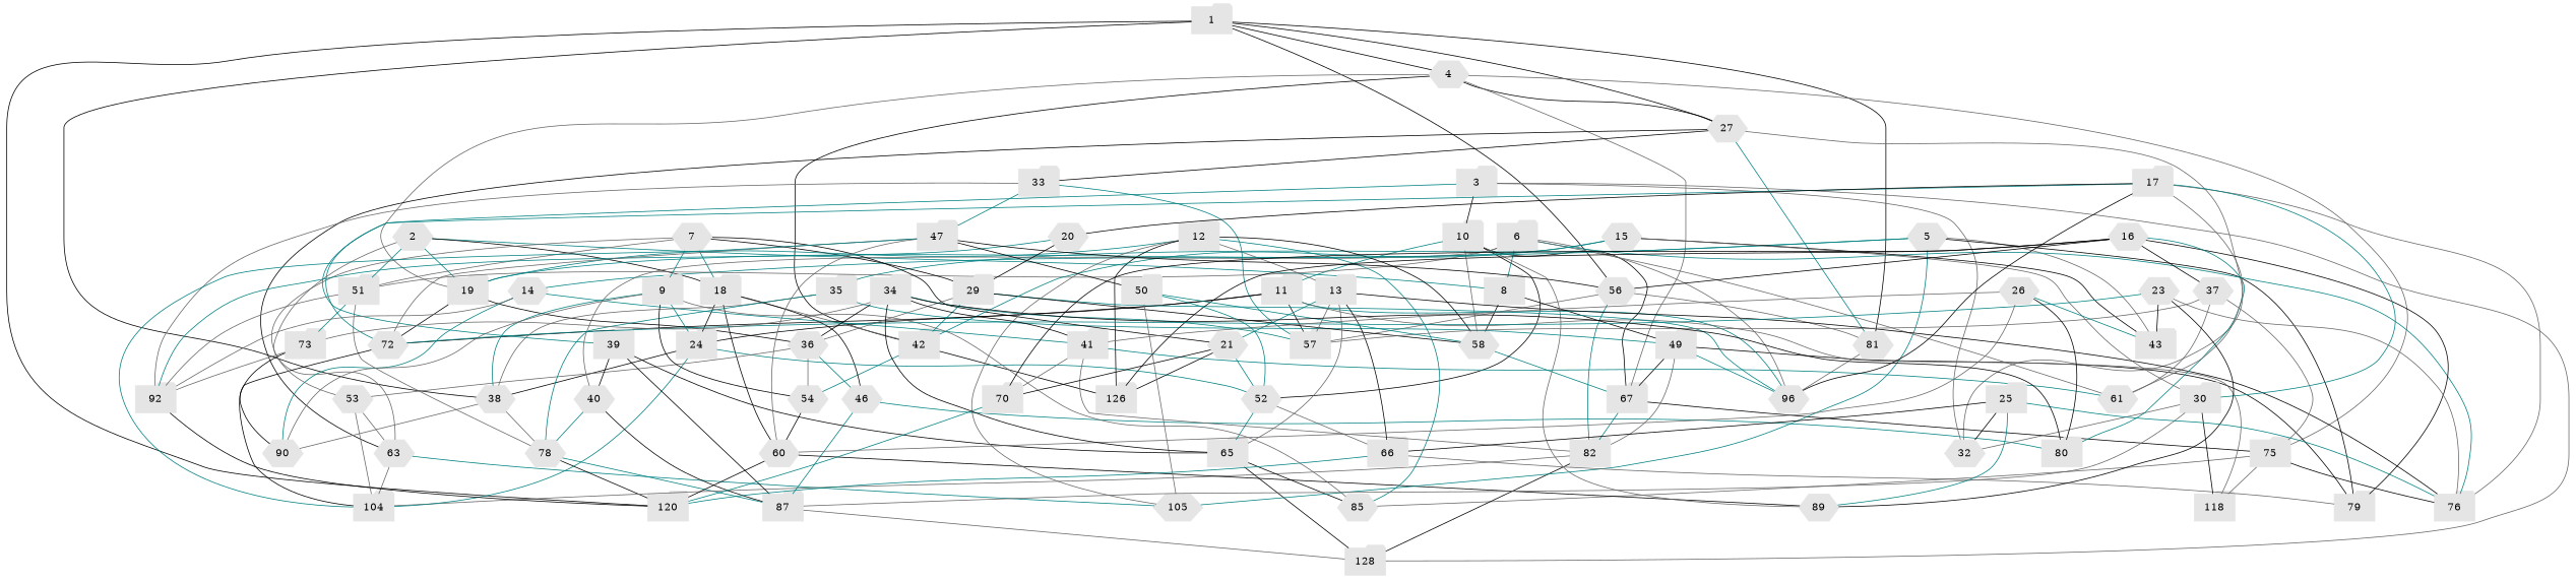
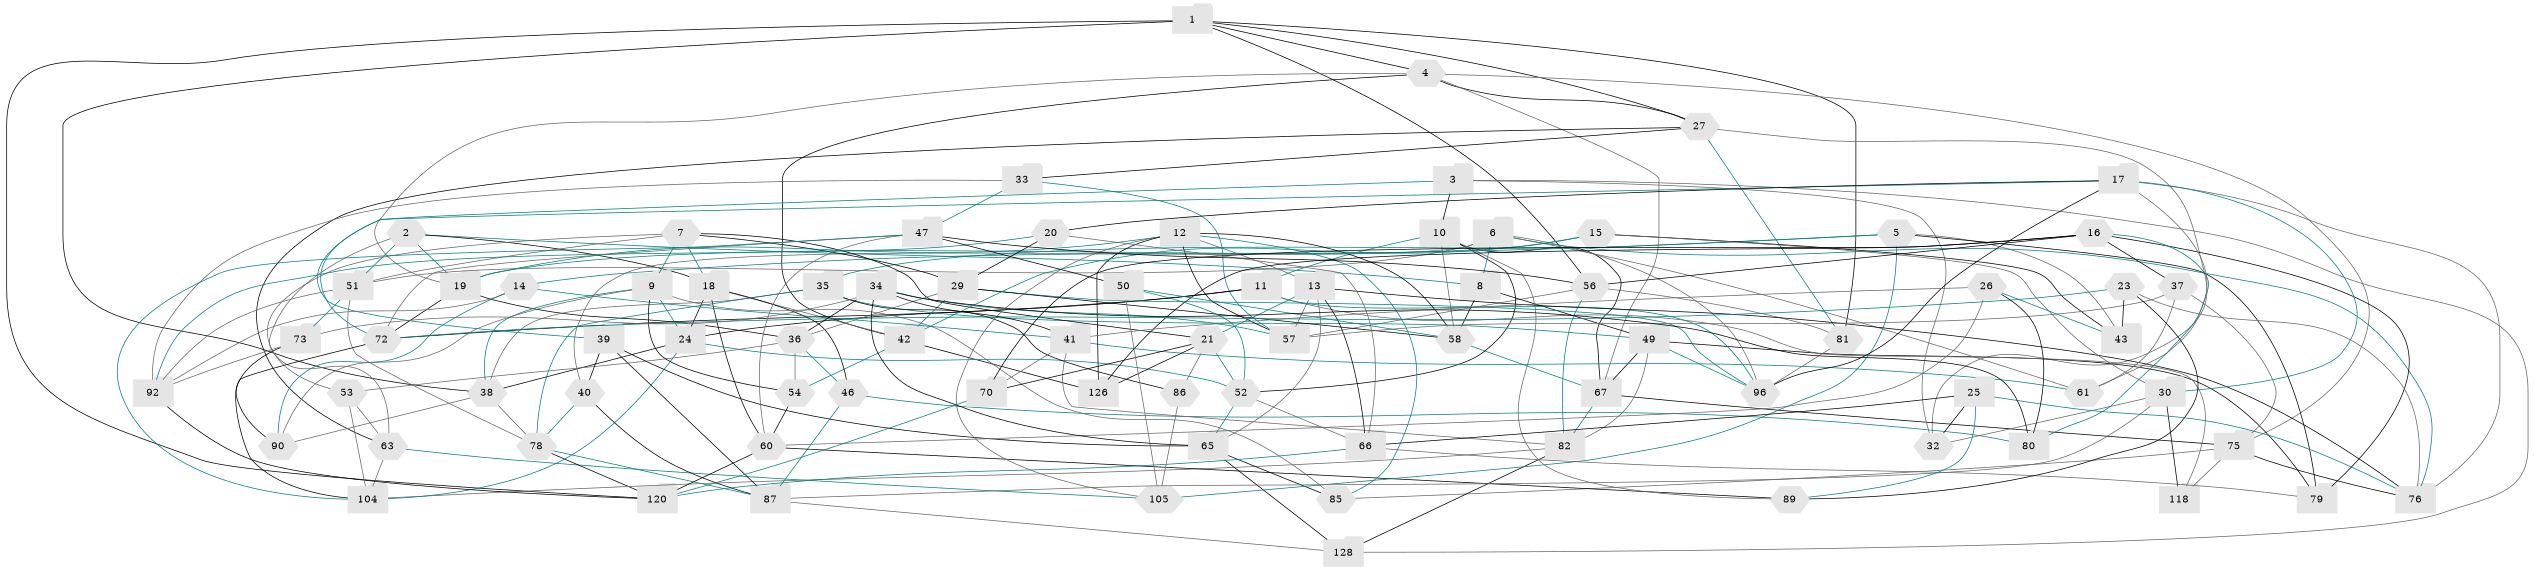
  graph {
    node [color=gray90 shape=folder style=filled]
    edge [color=black]
    1 [super="+115"]
    4 [shape=hexagon super="+112"]
    27 [shape=hexagon super="+95"]
    38 [shape=hexagon super="+110"]
    56 [shape=hexagon super="+122"]
    81 [shape=hexagon]
    120 [super="+121"]
    19 [super="+111"]
    42 [super="+103"]
    67 [super="+107"]
    75 [super="+108"]
    63 [shape=hexagon super="+97"]
    32 [shape=hexagon]
    33
    90 [shape=hexagon]
    78 [shape=hexagon super="+83"]
    57 [super="+59"]
    82 [super="+94"]
    96 [shape=hexagon super="+123"]
    2 [shape=hexagon super="+124"]
    8
    18 [super="+93"]
    51 [super="+55"]
    49 [super="+74"]
    58 [shape=hexagon super="+119"]
    24 [super="+28"]
    46 [shape=hexagon]
    60 [shape=hexagon super="+62"]
    72 [shape=hexagon super="+125"]
    36 [shape=hexagon super="+114"]
    92 [super="+100"]
    73
    105 [shape=hexagon super="+129"]
    104 [super="+113"]
    10 [super="+71"]
    11 [super="+101"]
    52 [shape=hexagon super="+109"]
    89 [shape=hexagon]
    3
    39
    128
    40 [shape=hexagon]
    65 [super="+106"]
    87 [super="+98"]
    54 [shape=hexagon]
    126
    76 [super="+116"]
    85 [shape=hexagon]
    118
    5 [shape=hexagon super="+45"]
    14 [shape=hexagon]
    35 [super="+117"]
    43
    79
    41 [super="+91"]
+   86 [shape=hexagon]
    6 [super="+88"]
    61 [shape=hexagon]
    7 [shape=hexagon super="+99"]
    9 [super="+127"]
    21 [shape=hexagon super="+22"]
    29 [super="+77"]
    53 [shape=hexagon]
    70
    66 [super="+68"]
    12 [super="+31"]
    13 [super="+84"]
    15 [shape=hexagon]
    30 [super="+69"]
    16 [shape=hexagon super="+44"]
    37 [shape=hexagon]
    80
    17 [super="+102"]
    20 [shape=hexagon]
    23 [shape=hexagon]
    25
    26 [shape=hexagon]
    47 [super="+64"]
    50
    34 [super="+48"]
    1 -- 4
    1 -- 27
    1 -- 38
    1 -- 56
    1 -- 81
    1 -- 120
    4 -- 27
    4 -- 19 [color=gray40]
    4 -- 42
    4 -- 67 [color=gray40]
    4 -- 75 [color=gray40]
    27 -- 81 [color=teal]
    27 -- 63
    27 -- 32 [color=gray40]
    27 -- 33
    38 -- 90 [color=gray40]
    38 -- 78 [color=gray40]
    56 -- 81 [color=gray40]
    56 -- 57 [color=gray40]
    56 -- 82 [color=teal]
    81 -- 96 [color=gray40]
    19 -- 72
    19 -- 36
    42 -- 54 [color=teal]
    42 -- 126
    67 -- 75
    67 -- 82 [color=teal]
    75 -- 76
    75 -- 85 [color=gray40]
    75 -- 118 [color=gray40]
    63 -- 105 [color=teal]
    63 -- 104 [color=gray40]
    33 -- 57 [color=teal]
    33 -- 92 [color=gray40]
    33 -- 47 [color=teal]
    78 -- 120
    78 -- 87 [color=teal]
    82 -- 104 [color=gray40]
    82 -- 128
    2 -- 19 [color=teal]
    2 -- 63 [color=gray40 weight=2]
    2 -- 8 [color=teal]
    2 -- 18
    2 -- 51 [color=teal]
    8 -- 49
    8 -- 58
    18 -- 42 [color=gray40]
    18 -- 24
    18 -- 46
    18 -- 60
    51 -- 78 [color=gray40]
    51 -- 92 [color=gray40]
    51 -- 73 [color=teal]
    49 -- 67
    49 -- 82 [color=gray40]
    49 -- 96 [color=teal]
    49 -- 79
    58 -- 67 [color=teal]
    24 -- 38
    24 -- 104 [color=teal]
    24 -- 52 [color=teal]
    46 -- 87 [color=teal]
    46 -- 80 [color=teal]
    60 -- 120
    60 -- 89
    72 -- 104
    36 -- 46 [color=teal]
    36 -- 54 [color=gray40]
    36 -- 53 [color=gray40]
    92 -- 120
    73 -- 90
    73 -- 92 [color=gray40]
    10 -- 67
    10 -- 58 [color=gray40]
    10 -- 11 [color=teal]
    10 -- 52
    10 -- 89 [color=gray40]
-   11 -- 57
+   12 -- 57
    11 -- 96 [color=teal]
    11 -- 24
    11 -- 72
    11 -- 118 [color=gray40]
    52 -- 65 [color=teal]
    52 -- 66 [color=gray40]
    3 -- 32 [color=gray40]
    3 -- 10
    3 -- 39 [color=teal]
    3 -- 128 [color=gray40]
    39 -- 40
    39 -- 65
    39 -- 87
    40 -- 78 [color=teal]
    40 -- 87
    65 -- 128
    65 -- 85
    87 -- 128 [color=gray40]
    54 -- 60
    5 -- 105 [color=teal weight=2]
    5 -- 14 [color=teal]
    5 -- 35 [color=teal]
    5 -- 43 [color=gray40]
    5 -- 79
    14 -- 90 [color=teal]
    14 -- 92 [color=gray40]
    14 -- 41 [color=teal]
    35 -- 38 [color=gray40]
    35 -- 78 [color=teal]
    35 -- 49 [color=teal]
+   35 -- 86 [weight=2]
    41 -- 82 [color=gray40]
    41 -- 61 [color=teal]
    41 -- 70 [color=gray40]
+   86 -- 105 [color=gray40]
    6 -- 96 [color=gray40]
    6 -- 8 [color=teal]
    6 -- 51 [color=gray40]
    6 -- 40 [color=gray40]
    6 -- 76 [color=teal]
    6 -- 61 [color=gray40]
    7 -- 18 [color=teal]
    7 -- 51 [color=gray40]
    7 -- 9 [color=teal]
    7 -- 21
    7 -- 29
    7 -- 53 [color=gray40]
    9 -- 38 [color=teal]
    9 -- 90 [color=gray40]
    9 -- 24 [color=teal]
    9 -- 54
    9 -- 85 [color=gray40]
    21 -- 52 [color=teal]
    21 -- 126
+   21 -- 86 [color=gray40]
    21 -- 70
    29 -- 42 [color=teal]
    29 -- 96 [color=teal]
    29 -- 58
    29 -- 36 [color=gray40]
    53 -- 63 [color=gray40]
    53 -- 104 [color=gray40]
    70 -- 120 [color=teal]
    66 -- 120 [color=teal]
    66 -- 79 [color=gray40]
    12 -- 19 [color=teal]
    12 -- 58
    12 -- 105 [color=gray40]
    12 -- 126
    12 -- 85 [color=teal]
    12 -- 13 [color=gray40]
    13 -- 57 [color=gray40]
    13 -- 65 [color=gray40]
    13 -- 76
    13 -- 21 [color=teal]
    13 -- 66
    15 -- 19 [color=teal]
    15 -- 42 [color=teal]
    15 -- 43
    15 -- 30 [color=gray40]
    30 -- 32 [color=gray40]
    30 -- 87 [color=gray40]
    30 -- 118 [weight=2]
    16 -- 56
    16 -- 126
    16 -- 79
    16 -- 70
    16 -- 37
    16 -- 80 [color=teal]
    37 -- 75 [color=gray40]
    37 -- 57 [color=gray40]
    37 -- 61 [color=gray40]
    17 -- 96
    17 -- 72 [color=teal]
    17 -- 76 [color=gray40]
    17 -- 61 [color=gray40]
    17 -- 30 [color=teal]
    17 -- 20
    20 -- 92 [color=teal]
    20 -- 29
+   20 -- 66 [color=gray40]
    23 -- 72 [color=teal]
    23 -- 89
    23 -- 76 [color=gray40]
    23 -- 43
    25 -- 32
    25 -- 89 [color=teal]
    25 -- 76 [color=teal]
    25 -- 66
    26 -- 60 [color=gray40]
    26 -- 43 [color=teal]
    26 -- 41 [color=gray40]
    26 -- 80
    47 -- 56
    47 -- 60 [color=gray40]
    47 -- 72 [color=gray40]
    47 -- 104 [color=teal]
    47 -- 50
    50 -- 58 [color=teal]
    50 -- 105 [color=gray40]
    50 -- 52 [color=teal]
    34 -- 57 [color=teal]
    34 -- 36
    34 -- 73 [color=gray40]
    34 -- 65
    34 -- 41
    34 -- 80
  }
